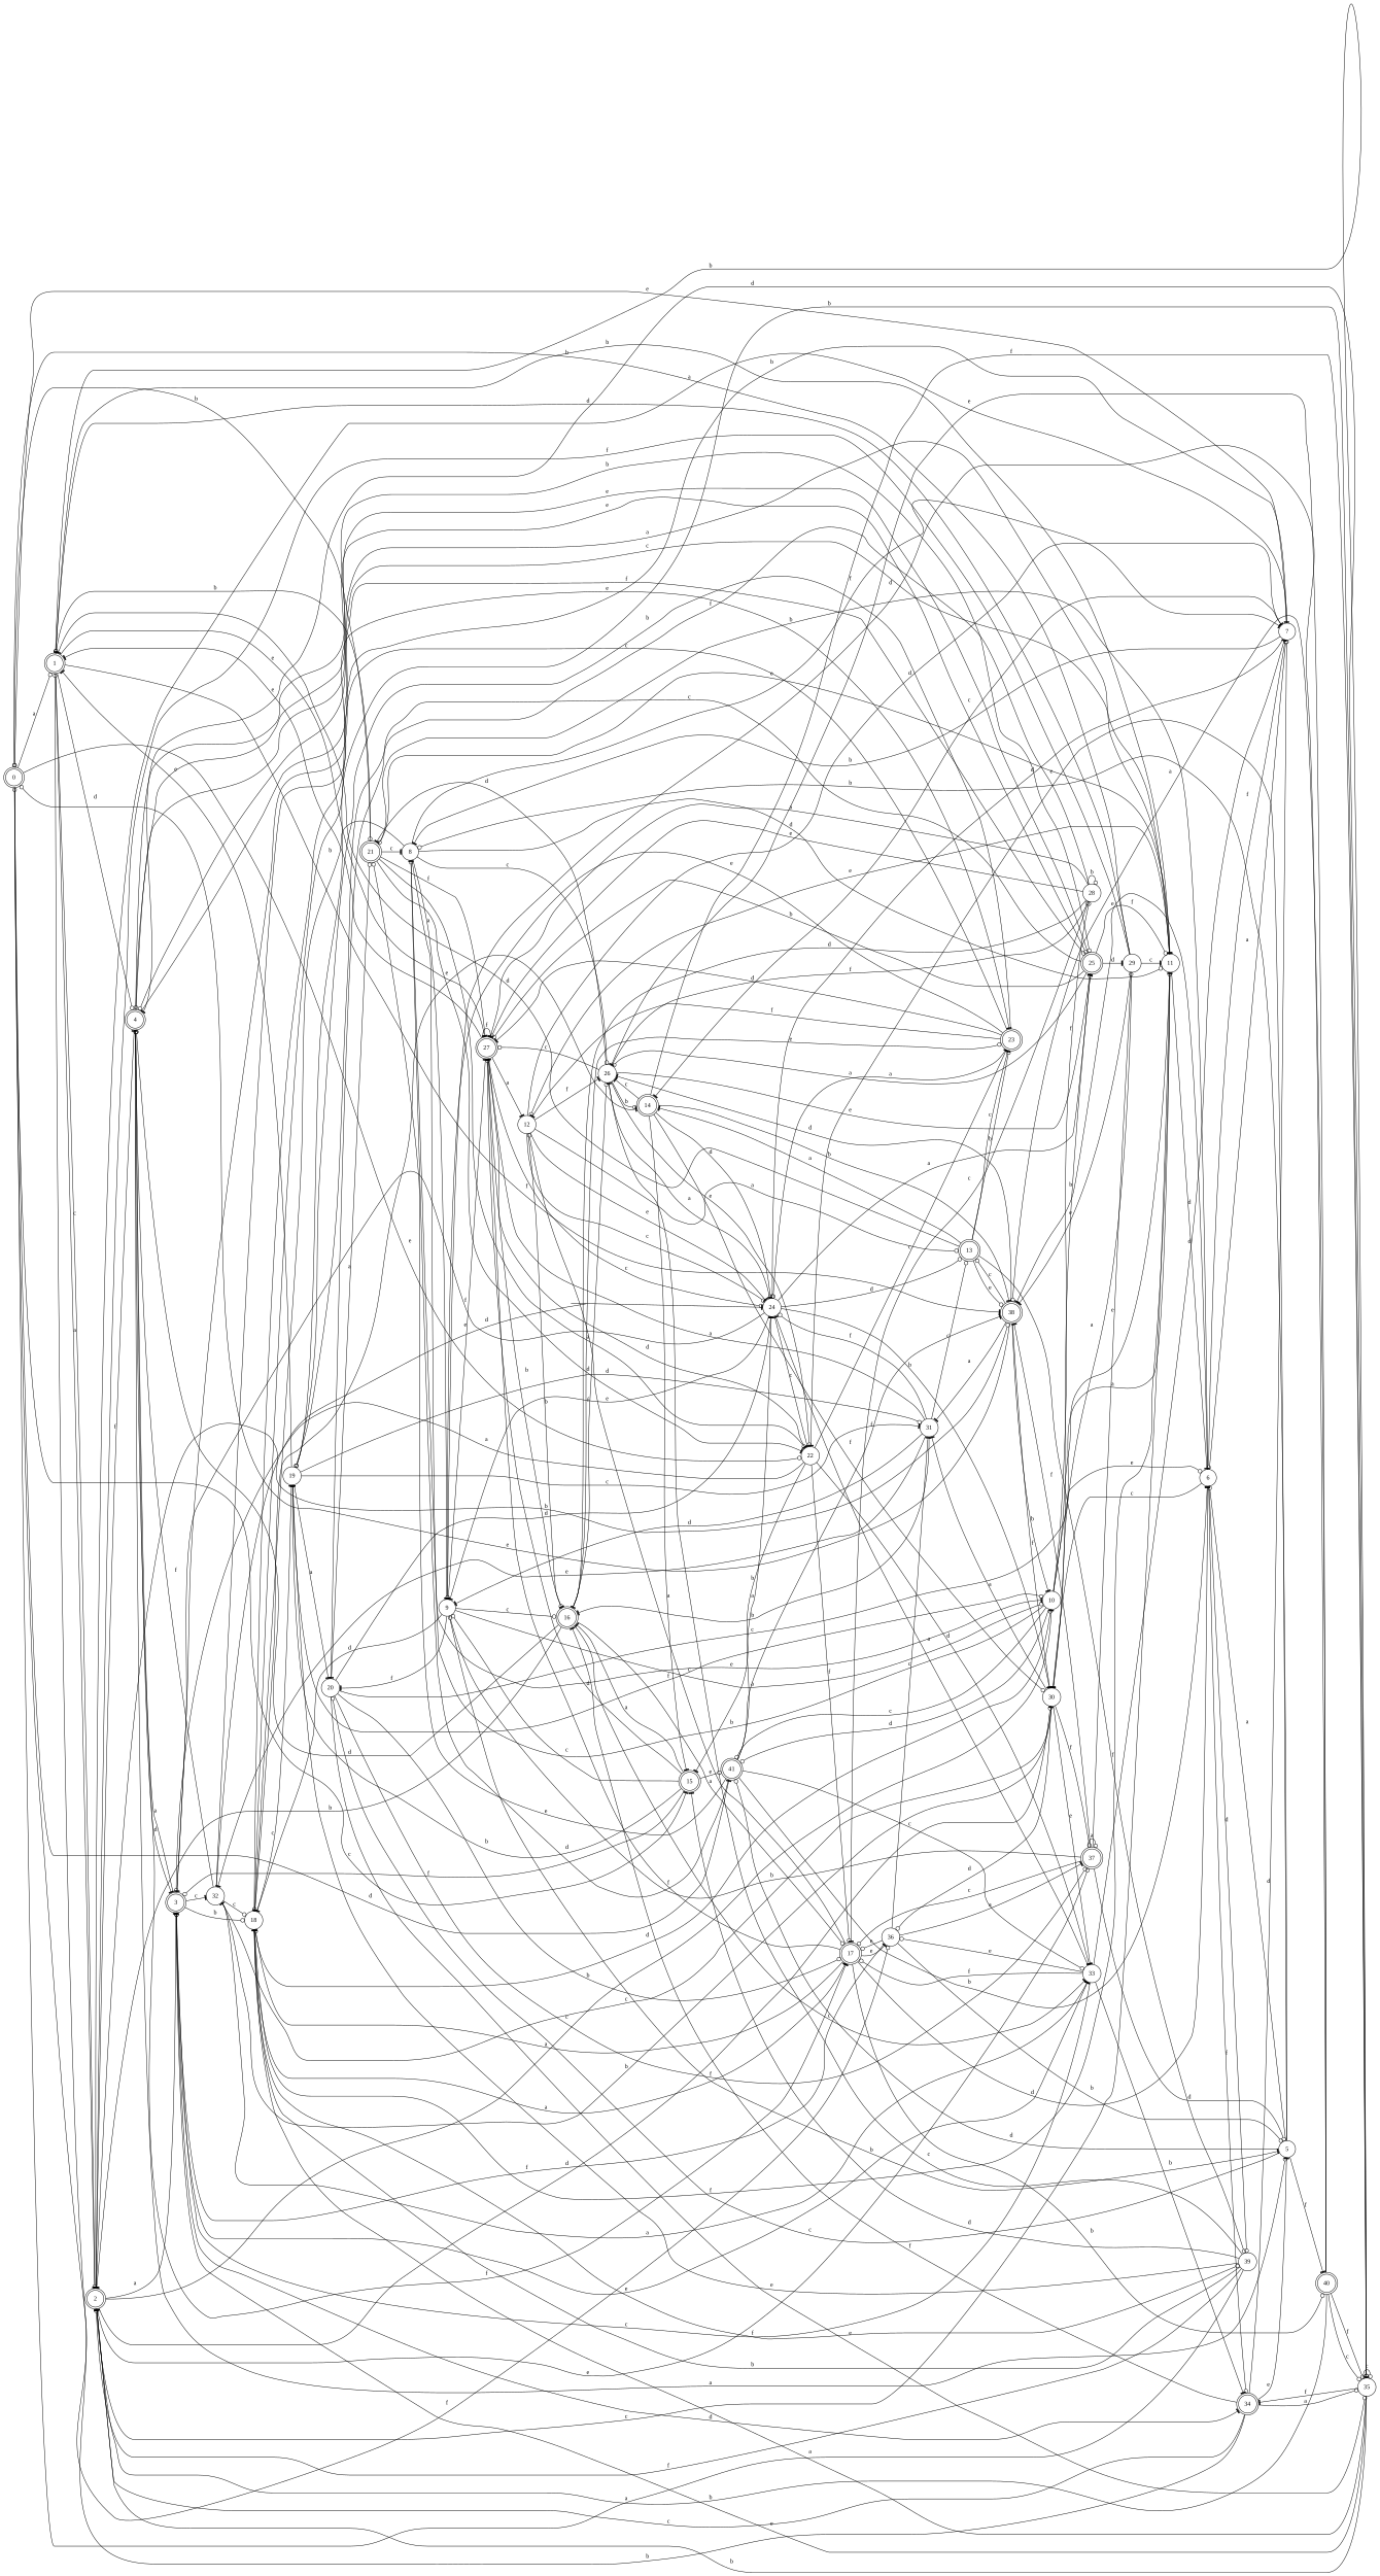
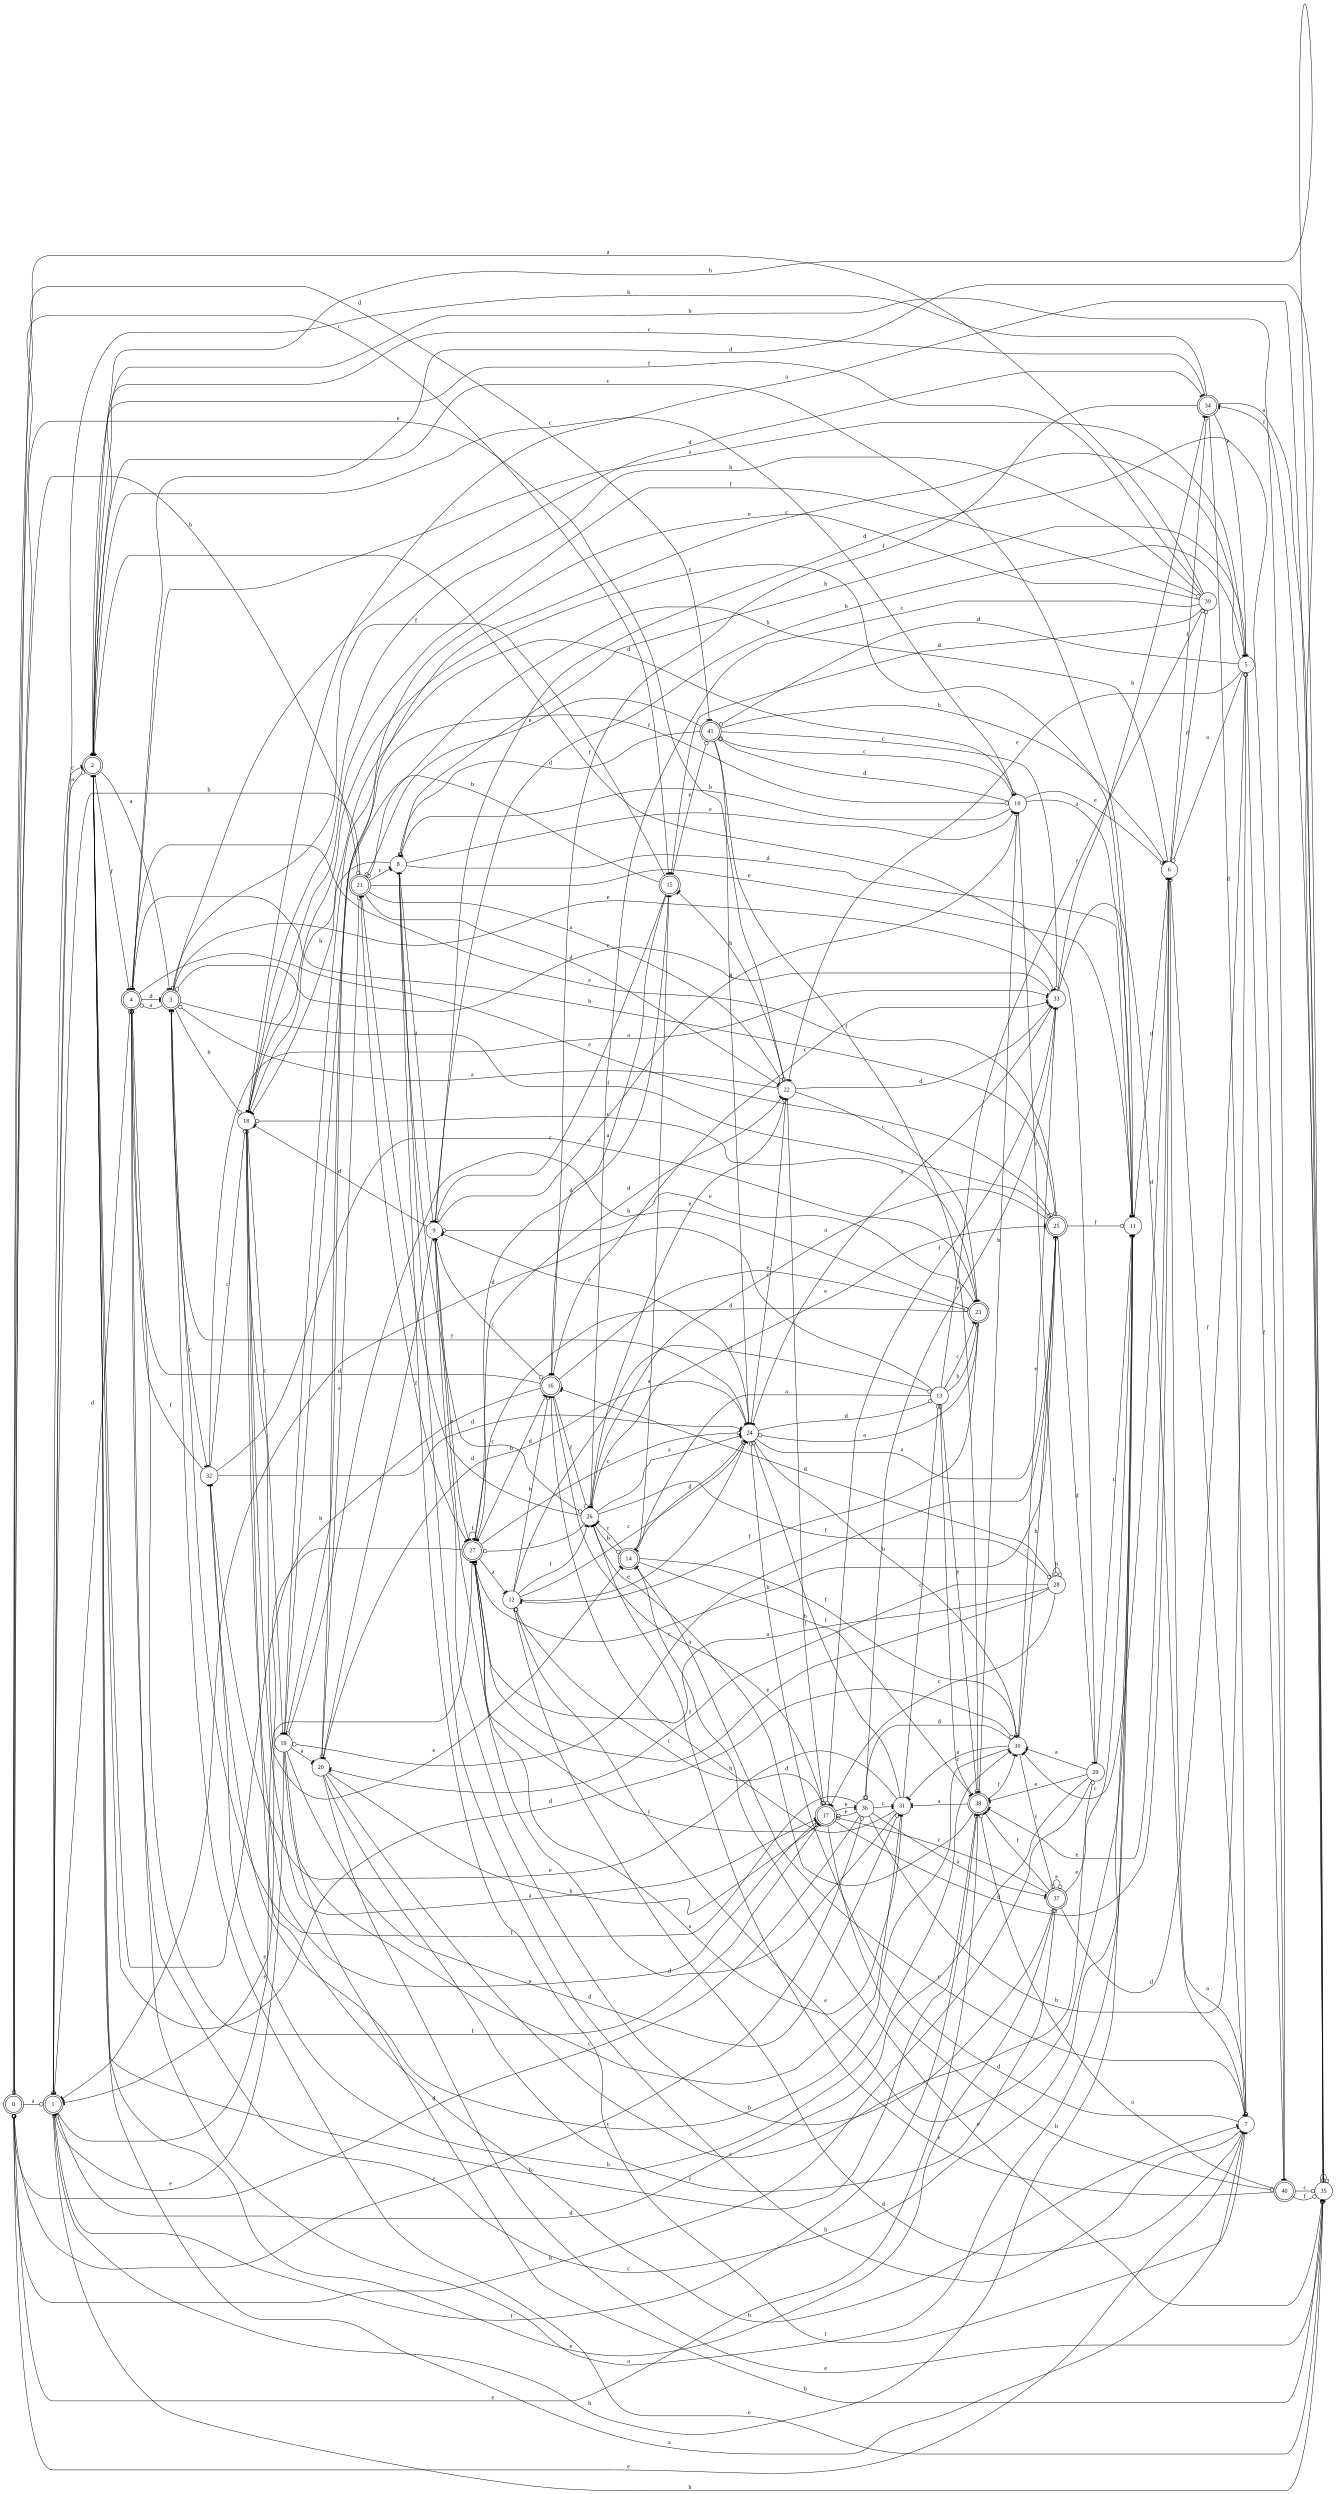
  digraph {
    fontname="Liberation Serif"
    rankdir=LR
    node [color=black fillcolor=white fontname="Liberation Serif" shape=circle style=filled]
    edge [arrowhead=tee fontname="Liberation Serif"]
    n1 [label=0 shape=doublecircle style="rounded,filled"]
    n2 [label=1 shape=doublecircle style="rounded,filled"]
    n3 [label=15 shape=doublecircle style="rounded,filled"]
    n4 [label=21 shape=doublecircle style="rounded,filled"]
    n5 [label=22]
    n6 [label=36]
    n7 [label=41 shape=doublecircle style="rounded,filled"]
    n8 [label=2 shape=doublecircle style="rounded,filled"]
    n9 [label=4 shape=doublecircle style="rounded,filled"]
    n10 [label=27 shape=doublecircle style="rounded,filled"]
    n11 [label=35]
    n12 [label=38 shape=doublecircle style="rounded,filled"]
    n13 [label=3 shape=doublecircle style="rounded,filled"]
    n14 [label=9]
    n15 [label=16 shape=doublecircle]
    n16 [label=19]
    n17 [label=11]
    n18 [label=8]
    n19 [label=33]
    n20 [label=17 shape=doublecircle style="rounded,filled"]
    n21 [label=23 shape=doublecircle style="rounded,filled"]
    n22 [label=37 shape=doublecircle style="rounded,filled"]
    n23 [label=5]
    n24 [label=31]
    n25 [label=6]
    n26 [label=24]
    n27 [label=10]
    n28 [label=30]
    n29 [label=25 shape=doublecircle style="rounded,filled"]
    n30 [label=12]
    n31 [label=18]
    n32 [label=34 shape=doublecircle style="rounded,filled"]
    n33 [label=26]
-   n34 [label=13 shape=doublecircle style="rounded,filled"]
+   n34 [label=13 style="rounded,filled"]
    n35 [label=32]
    n36 [label=28]
    n37 [label=29]
    n38 [label=7]
    n39 [label=39]
    n40 [label=14 shape=doublecircle style="rounded,filled"]
    n41 [label=20]
    n42 [label=40 shape=doublecircle style="rounded,filled"]
    n1 -> n2 [arrowhead=odot label=a]
    n1 -> n3 [label=c]
    n1 -> n4 [arrowhead=odot label=b]
    n1 -> n5 [arrowhead=odot label=e]
    n1 -> n6 [arrowhead=odot label=f]
    n1 -> n7 [label=d]
    n2 -> n8 [arrowhead=odot label=a]
    n2 -> n8 [label=c]
    n2 -> n9 [arrowhead=odot label=d]
    n2 -> n10 [label=e]
    n2 -> n11 [label=b]
    n2 -> n12 [label=f]
    n3 -> n7 [arrowhead=odot label=e]
    n3 -> n10 [label=d]
    n3 -> n13 [arrowhead=odot label=f]
    n3 -> n14 [arrowhead=odot label=c]
    n3 -> n15 [label=a]
    n3 -> n16 [label=b]
    n4 -> n2 [label=b]
    n4 -> n5 [arrowhead=odot label=a]
    n4 -> n5 [label=d]
    n4 -> n10 [label=f]
    n4 -> n17 [label=e]
    n4 -> n18 [label=c]
    n5 -> n3 [label=b]
    n5 -> n13 [arrowhead=odot label=a]
    n5 -> n19 [label=d]
    n5 -> n20 [arrowhead=odot label=f]
    n5 -> n21 [label=c]
+   n6 -> n1 [arrowhead=odot label=d]
    n6 -> n13 [label=f]
    n6 -> n20 [arrowhead=odot label=e]
    n6 -> n22 [label=a]
    n6 -> n23 [arrowhead=odot label=b]
    n6 -> n24 [label=c]
    n7 -> n4 [arrowhead=odot label=e]
    n7 -> n12 [label=f]
    n7 -> n18 [arrowhead=odot label=d]
    n7 -> n19 [arrowhead=odot label=c]
    n7 -> n25 [label=b]
    n7 -> n26 [label=a]
    n8 -> n9 [label=f]
    n8 -> n12 [arrowhead=odot label=b]
    n8 -> n13 [label=a]
    n8 -> n22 [arrowhead=odot label=e]
    n8 -> n27 [label=c]
    n8 -> n28 [arrowhead=odot label=d]
    n9 -> n13 [label=d]
    n9 -> n17 [label=c]
    n9 -> n20 [label=f]
    n9 -> n23 [arrowhead=odot label=a]
    n9 -> n29 [arrowhead=odot label=b]
    n9 -> n29 [arrowhead=odot label=e]
    n10 -> n2 [label=e]
    n10 -> n5 [label=d]
    n10 -> n10 [label=f]
    n10 -> n15 [label=b]
    n10 -> n26 [arrowhead=odot label=c]
    n10 -> n30 [label=a]
    n11 -> n8 [label=b]
    n11 -> n9 [label=d]
    n11 -> n11 [arrowhead=odot label=c]
    n11 -> n13 [arrowhead=odot label=e]
    n11 -> n31 [label=a]
    n11 -> n32 [label=f]
    n12 -> n1 [arrowhead=odot label=e]
    n12 -> n24 [label=a]
    n12 -> n27 [label=b]
    n12 -> n28 [label=f]
    n12 -> n33 [label=d]
    n12 -> n34 [arrowhead=odot label=c]
    n13 -> n9 [arrowhead=odot label=a]
    n13 -> n19 [label=e]
    n13 -> n29 [arrowhead=odot label=f]
    n13 -> n31 [arrowhead=odot label=b]
    n13 -> n32 [label=d]
    n13 -> n35 [label=c]
    n14 -> n10 [label=e]
    n14 -> n15 [arrowhead=odot label=c]
    n14 -> n23 [label=b]
    n14 -> n27 [arrowhead=odot label=a]
    n14 -> n31 [label=d]
    n14 -> n41 [label=f]
    n15 -> n8 [label=b]
    n15 -> n9 [arrowhead=odot label=d]
    n15 -> n19 [label=c]
    n15 -> n20 [arrowhead=odot label=a]
    n15 -> n21 [arrowhead=odot label=e]
    n15 -> n33 [arrowhead=odot label=f]
    n16 -> n2 [label=e]
    n16 -> n11 [arrowhead=odot label=b]
    n16 -> n24 [label=c]
    n16 -> n24 [arrowhead=odot label=d]
    n16 -> n27 [arrowhead=odot label=f]
    n16 -> n41 [label=a]
    n17 -> n2 [arrowhead=odot label=b]
    n17 -> n8 [label=c]
    n17 -> n9 [arrowhead=odot label=a]
    n17 -> n25 [label=d]
    n17 -> n30 [arrowhead=odot label=e]
    n17 -> n31 [label=f]
    n18 -> n14 [label=a]
    n18 -> n17 [arrowhead=odot label=d]
    n18 -> n27 [label=e]
    n18 -> n31 [label=b]
    n18 -> n33 [arrowhead=odot label=c]
    n18 -> n38 [label=f]
    n19 -> n6 [arrowhead=odot label=e]
    n19 -> n13 [arrowhead=odot label=c]
    n19 -> n20 [arrowhead=odot label=f]
    n19 -> n26 [label=a]
    n19 -> n32 [label=b]
    n19 -> n38 [label=d]
    n20 -> n6 [label=e]
    n20 -> n10 [arrowhead=odot label=f]
    n20 -> n25 [label=d]
    n20 -> n30 [arrowhead=odot label=c]
    n20 -> n31 [arrowhead=odot label=a]
    n20 -> n42 [arrowhead=odot label=b]
    n21 -> n10 [label=d]
    n21 -> n14 [arrowhead=odot label=e]
    n21 -> n16 [arrowhead=odot label=b]
    n21 -> n26 [arrowhead=odot label=a]
    n21 -> n30 [label=f]
    n21 -> n31 [arrowhead=odot label=c]
    n22 -> n12 [label=f]
    n22 -> n14 [arrowhead=odot label=b]
    n22 -> n20 [arrowhead=odot label=c]
    n22 -> n22 [arrowhead=odot label=a]
    n22 -> n23 [arrowhead=odot label=d]
    n22 -> n37 [arrowhead=odot label=e]
    n23 -> n5 [label=e]
    n23 -> n7 [arrowhead=odot label=d]
    n23 -> n18 [arrowhead=odot label=b]
    n23 -> n25 [arrowhead=odot label=a]
    n23 -> n41 [arrowhead=odot label=c]
    n23 -> n42 [label=f]
    n24 -> n10 [label=a]
    n24 -> n14 [label=d]
    n24 -> n15 [label=b]
    n24 -> n26 [arrowhead=odot label=f]
    n24 -> n34 [arrowhead=odot label=c]
    n24 -> n35 [label=e]
    n25 -> n4 [arrowhead=odot label=b]
    n25 -> n12 [label=e]
    n25 -> n28 [label=c]
    n25 -> n32 [arrowhead=odot label=f]
    n25 -> n38 [arrowhead=odot label=a]
    n25 -> n39 [arrowhead=odot label=d]
    n26 -> n5 [label=c]
    n26 -> n13 [label=f]
    n26 -> n14 [label=e]
    n26 -> n28 [label=b]
    n26 -> n29 [arrowhead=odot label=a]
    n26 -> n34 [arrowhead=odot label=d]
    n27 -> n7 [arrowhead=odot label=c]
    n27 -> n7 [arrowhead=odot label=d]
    n27 -> n17 [label=a]
    n27 -> n18 [label=b]
    n27 -> n25 [arrowhead=odot label=e]
    n27 -> n36 [arrowhead=odot label=f]
    n28 -> n6 [arrowhead=odot label=d]
    n28 -> n19 [label=e]
    n28 -> n22 [arrowhead=odot label=f]
    n28 -> n24 [label=a]
    n28 -> n29 [label=b]
    n28 -> n35 [label=c]
    n29 -> n9 [arrowhead=odot label=e]
    n29 -> n10 [arrowhead=odot label=b]
    n29 -> n16 [arrowhead=odot label=c]
    n29 -> n17 [arrowhead=odot label=f]
    n29 -> n33 [arrowhead=odot label=a]
    n29 -> n37 [label=d]
    n30 -> n15 [arrowhead=odot label=b]
    n30 -> n26 [arrowhead=odot label=c]
    n30 -> n26 [label=e]
    n30 -> n33 [label=f]
    n30 -> n34 [arrowhead=odot label=a]
    n30 -> n38 [label=d]
    n31 -> n16 [label=c]
    n31 -> n20 [label=a]
    n31 -> n27 [arrowhead=odot label=d]
    n31 -> n38 [label=b]
    n31 -> n39 [arrowhead=odot label=f]
    n31 -> n40 [label=e]
    n32 -> n2 [arrowhead=odot label=b]
    n32 -> n8 [label=c]
    n32 -> n11 [arrowhead=odot label=a]
    n32 -> n15 [label=f]
    n32 -> n23 [label=e]
    n32 -> n38 [arrowhead=odot label=d]
    n33 -> n4 [label=d]
    n33 -> n5 [arrowhead=odot label=e]
    n33 -> n10 [arrowhead=odot label=c]
    n33 -> n26 [label=a]
    n33 -> n29 [label=e]
    n33 -> n36 [arrowhead=odot label=f]
    n33 -> n40 [arrowhead=odot label=b]
    n34 -> n2 [label=d]
    n34 -> n12 [arrowhead=odot label=e]
    n34 -> n21 [arrowhead=odot label=b]
    n34 -> n21 [label=c]
    n34 -> n39 [arrowhead=odot label=f]
    n34 -> n40 [label=a]
    n35 -> n9 [arrowhead=odot label=f]
    n35 -> n19 [label=a]
    n35 -> n21 [label=e]
    n35 -> n26 [label=d]
    n35 -> n28 [label=b]
    n35 -> n31 [arrowhead=odot label=c]
    n36 -> n10 [label=a]
    n36 -> n10 [arrowhead=odot label=e]
    n36 -> n15 [label=d]
    n36 -> n20 [label=c]
    n36 -> n36 [arrowhead=odot label=b]
    n36 -> n41 [label=f]
    n37 -> n1 [arrowhead=odot label=b]
    n37 -> n2 [arrowhead=odot label=d]
    n37 -> n8 [label=f]
    n37 -> n12 [label=e]
    n37 -> n17 [label=c]
    n37 -> n28 [label=a]
    n38 -> n1 [arrowhead=odot label=e]
    n38 -> n8 [label=a]
    n38 -> n18 [label=b]
    n38 -> n25 [arrowhead=odot label=f]
    n38 -> n26 [arrowhead=odot label=d]
    n38 -> n40 [label=c]
    n39 -> n1 [arrowhead=odot label=a]
    n39 -> n3 [label=d]
    n39 -> n8 [arrowhead=odot label=f]
    n39 -> n16 [label=e]
    n39 -> n31 [label=b]
    n39 -> n33 [label=c]
    n40 -> n3 [label=a]
-   n40 -> n11 [arrowhead=odot label=f]
+   n40 -> n11 [arrowhead=odot label=e]
    n40 -> n12 [label=b]
    n40 -> n26 [arrowhead=odot label=d]
    n40 -> n28 [arrowhead=odot label=f]
    n40 -> n33 [label=c]
    n41 -> n4 [arrowhead=odot label=a]
    n41 -> n11 [arrowhead=odot label=e]
    n41 -> n17 [arrowhead=odot label=c]
    n41 -> n20 [arrowhead=odot label=b]
    n41 -> n22 [arrowhead=odot label=f]
    n41 -> n26 [label=d]
    n42 -> n8 [label=b]
    n42 -> n11 [arrowhead=odot label=c]
    n42 -> n11 [arrowhead=odot label=f]
    n42 -> n12 [arrowhead=odot label=a]
    n42 -> n14 [label=d]
    n42 -> n33 [label=e]
  }
